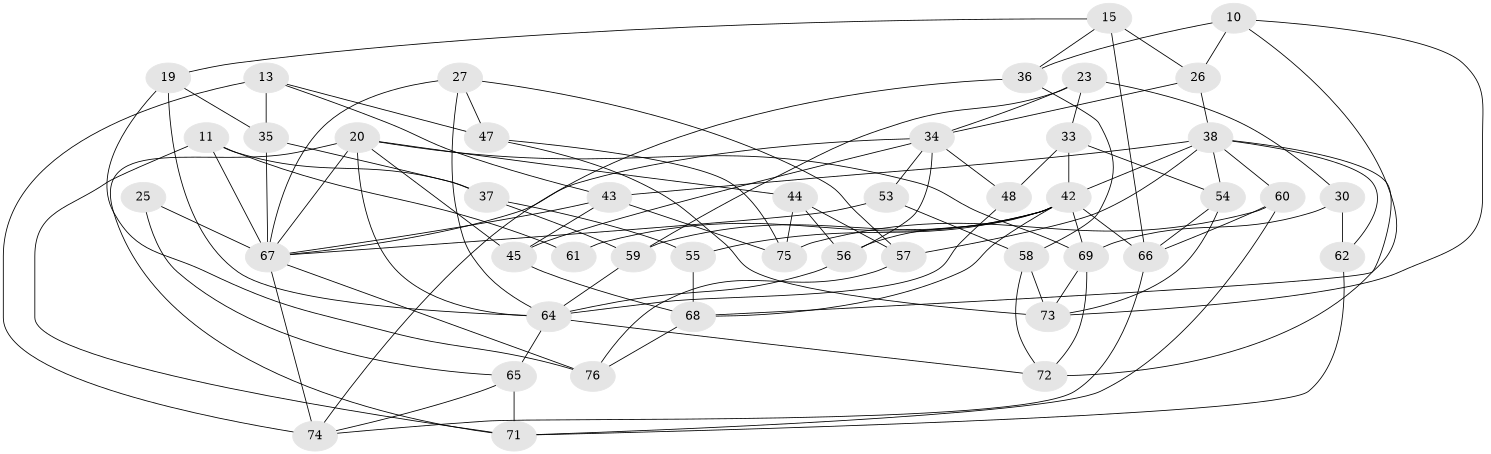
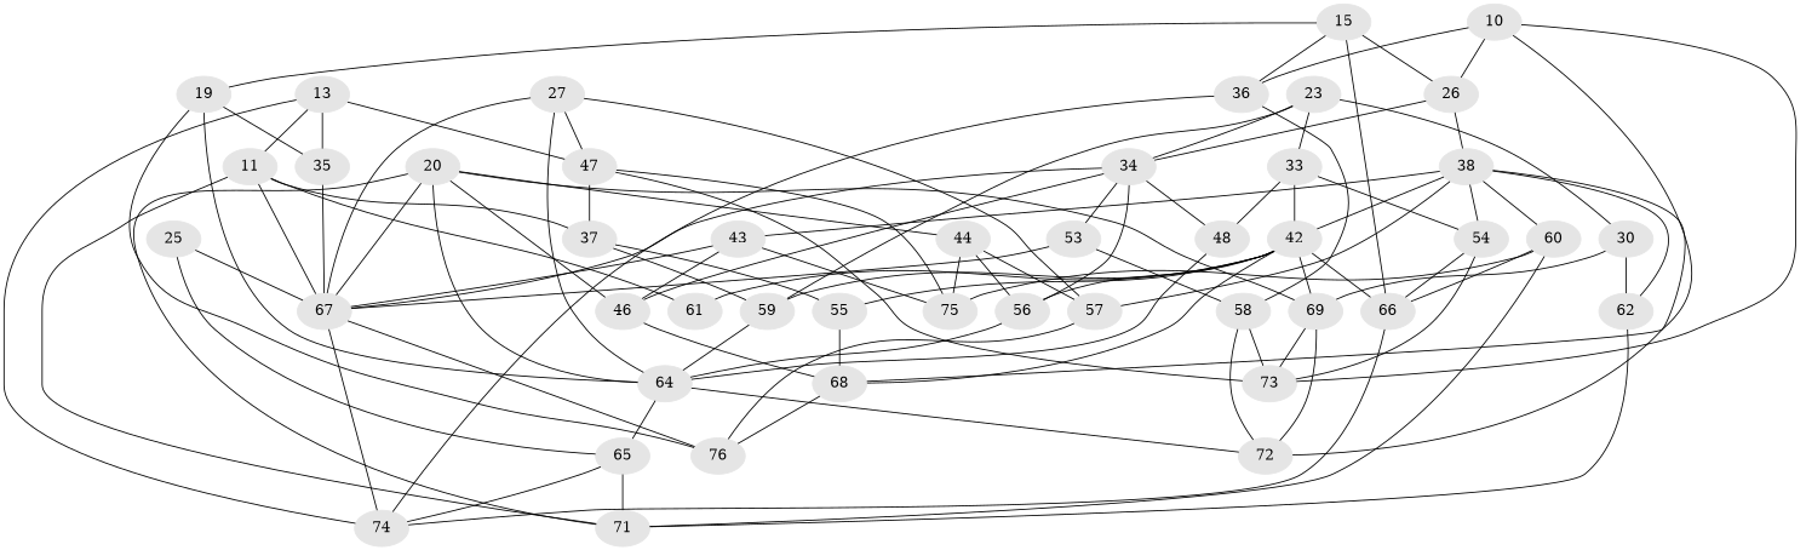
  graph {
    node [color=gray90 style=filled]
    10
    26
    36
    68 [super="+17"]
    73 [super="+49"]
    34 [super="+28"]
    38 [super="+7+9"]
    74 [super="+39"]
    58 [super="+22"]
    76
    11
    37
    61
    67 [super="+52+51"]
    71 [super="+70"]
    59
    55
    13
    35
    43 [super="+31"]
    47
-   45 [super="+29"]
+   45 [super="+29" label=46]
    75
    15
    19
    66 [super="+63"]
    64 [super="+8+46"]
    65 [super="+12"]
    72
    20 [super="+3+14"]
    44
    69 [super="+24"]
    57
    56 [super="+21"]
    23
    30
    33
    62
    42 [super="+32+40"]
    48
    54
    53
    25 [super="+4"]
    60
    27
    10 -- 26
    10 -- 36
    10 -- 68
    10 -- 73
    26 -- 34
    26 -- 38
    36 -- 74
    36 -- 58
    68 -- 76
    34 -- 67
    34 -- 45 [weight=2]
    34 -- 56 [weight=2]
    34 -- 48
    34 -- 53
    38 -- 43
    38 -- 72
    38 -- 57
    38 -- 62
    38 -- 42
    38 -- 54
    38 -- 60
    58 -- 73 [weight=2]
    58 -- 72
    11 -- 37
    11 -- 61
    11 -- 67
    11 -- 71
    37 -- 59
    37 -- 55
    67 -- 74 [weight=2]
    67 -- 76
    59 -- 64
    55 -- 68 [weight=2]
    13 -- 74
    13 -- 35
-   13 -- 43
+   13 -- 11
    13 -- 47
-   35 -- 37
+   47 -- 37
    35 -- 67
    43 -- 67 [weight=2]
    43 -- 45
    43 -- 75
    47 -- 73
    47 -- 75
    45 -- 68
    15 -- 26
    15 -- 36
    15 -- 19
    15 -- 66
    19 -- 76
    19 -- 35
    19 -- 64
    66 -- 74
    64 -- 65
    64 -- 72
    65 -- 74
    65 -- 71 [weight=2]
    20 -- 67 [weight=2]
    20 -- 71
    20 -- 45 [weight=2]
    20 -- 64
    20 -- 44
    20 -- 69
    44 -- 75
    44 -- 57
    44 -- 56
    69 -- 73
    69 -- 72
    57 -- 76
    56 -- 64
    23 -- 34
    23 -- 59
    23 -- 30
    23 -- 33
    30 -- 69 [weight=2]
    30 -- 62
    33 -- 42
    33 -- 48
    33 -- 54
    62 -- 71
    42 -- 68
    42 -- 61 [weight=2]
    42 -- 59
    42 -- 55
    42 -- 66 [weight=2]
    42 -- 69
    42 -- 56 [weight=2]
    48 -- 64
    54 -- 73
    54 -- 66
    53 -- 58 [weight=2]
    53 -- 67
    25 -- 67 [weight=4]
    25 -- 65 [weight=2]
    60 -- 71
    60 -- 75
    60 -- 66
    27 -- 67
    27 -- 47
    27 -- 64
    27 -- 57
  }
